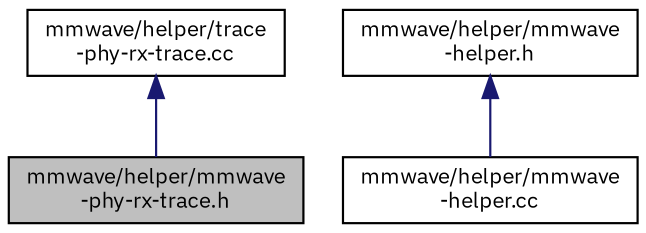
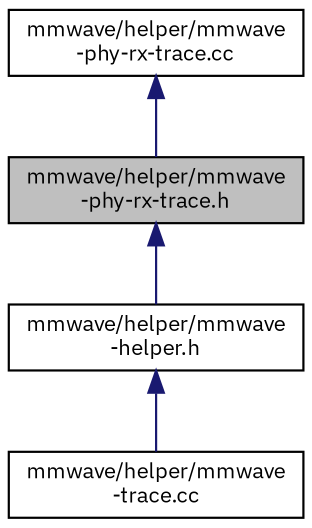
  digraph {
    fontname="IBM Plex Sans"
    node [color=black fillcolor=white fontname="IBM Plex Sans" fontsize=10 shape=record style=filled]
    edge [color=midnightblue dir=back fontname="IBM Plex Sans" fontsize=10 labelfontname=Helvetica labelfontsize=10 style=solid]
    n1 [fillcolor=grey75 fontcolor=black height=0.2 label="mmwave/helper/mmwave\l-phy-rx-trace.h" width=0.4]
    n2 [height=0.2 label="mmwave/helper/mmwave\l-helper.h" width=0.4]
-   n3 [height=0.2 label="mmwave/helper/mmwave\l-helper.cc" width=0.4]
-   n4 [height=0.2 label="mmwave/helper/trace\l-phy-rx-trace.cc" width=0.4]
+   n3 [height=0.2 label="mmwave/helper/mmwave\l-trace.cc" width=0.4]
+   n4 [height=0.2 label="mmwave/helper/mmwave\l-phy-rx-trace.cc" width=0.4]
+   n1 -> n2
    n2 -> n3
    n4 -> n1
  }
